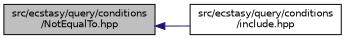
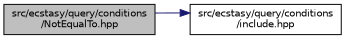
  digraph {
    rankdir=LR
    node [color=black fontname=Helvetica fontsize=10 shape=record style=filled]
    n1 [fillcolor=grey75 fontcolor=black height=0.2 label="src/ecstasy/query/conditions\l/NotEqualTo.hpp" width=0.4]
    n2 [fillcolor=white height=0.2 label="src/ecstasy/query/conditions\l/include.hpp" width=0.4]
-   n1 -> n2 [color=midnightblue dir=back fontname=Helvetica fontsize=10 labelfontname=Helvetica labelfontsize=10 style=solid]
+   n2 -> n1 [color=midnightblue dir=back fontname=Helvetica fontsize=10 labelfontname=Helvetica labelfontsize=10 style=solid]
  }
